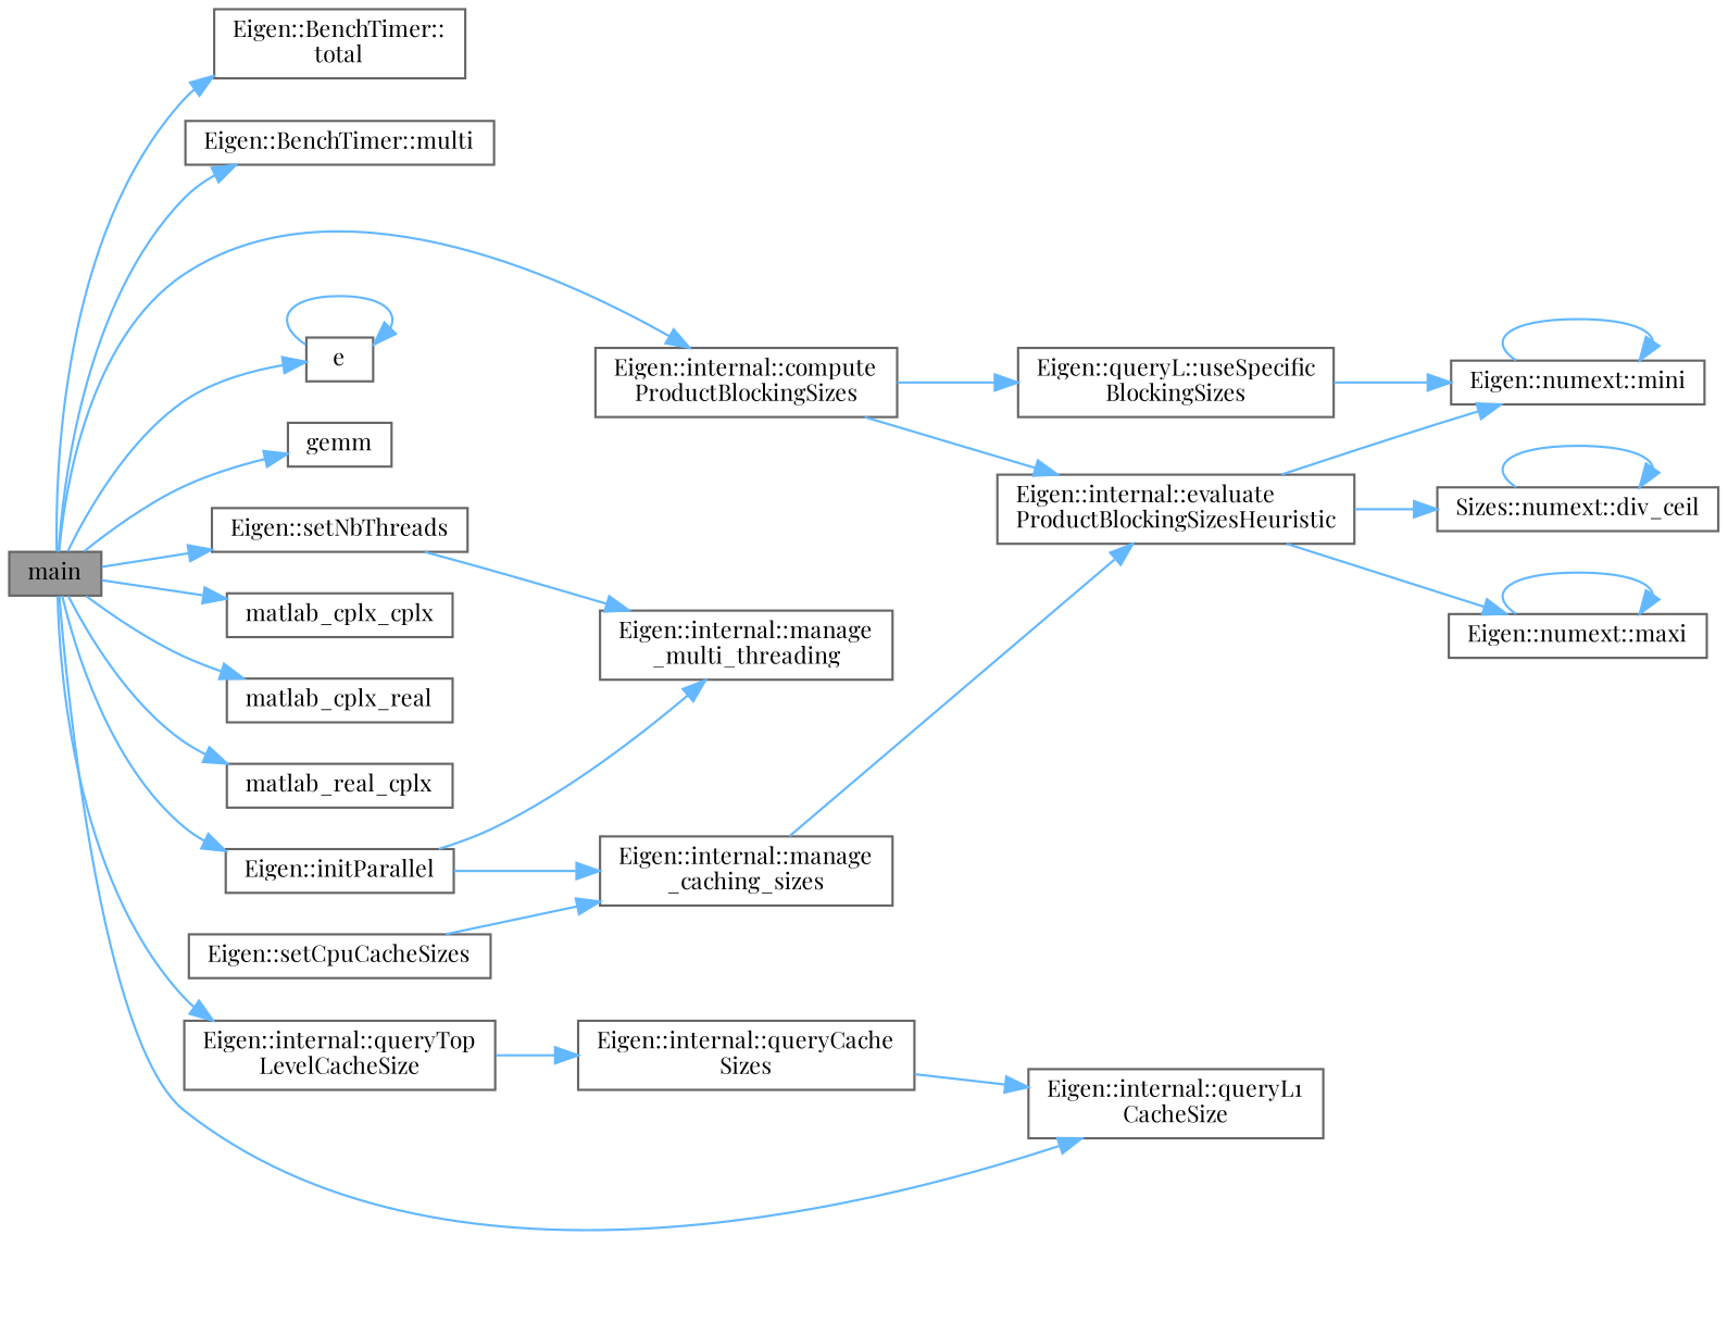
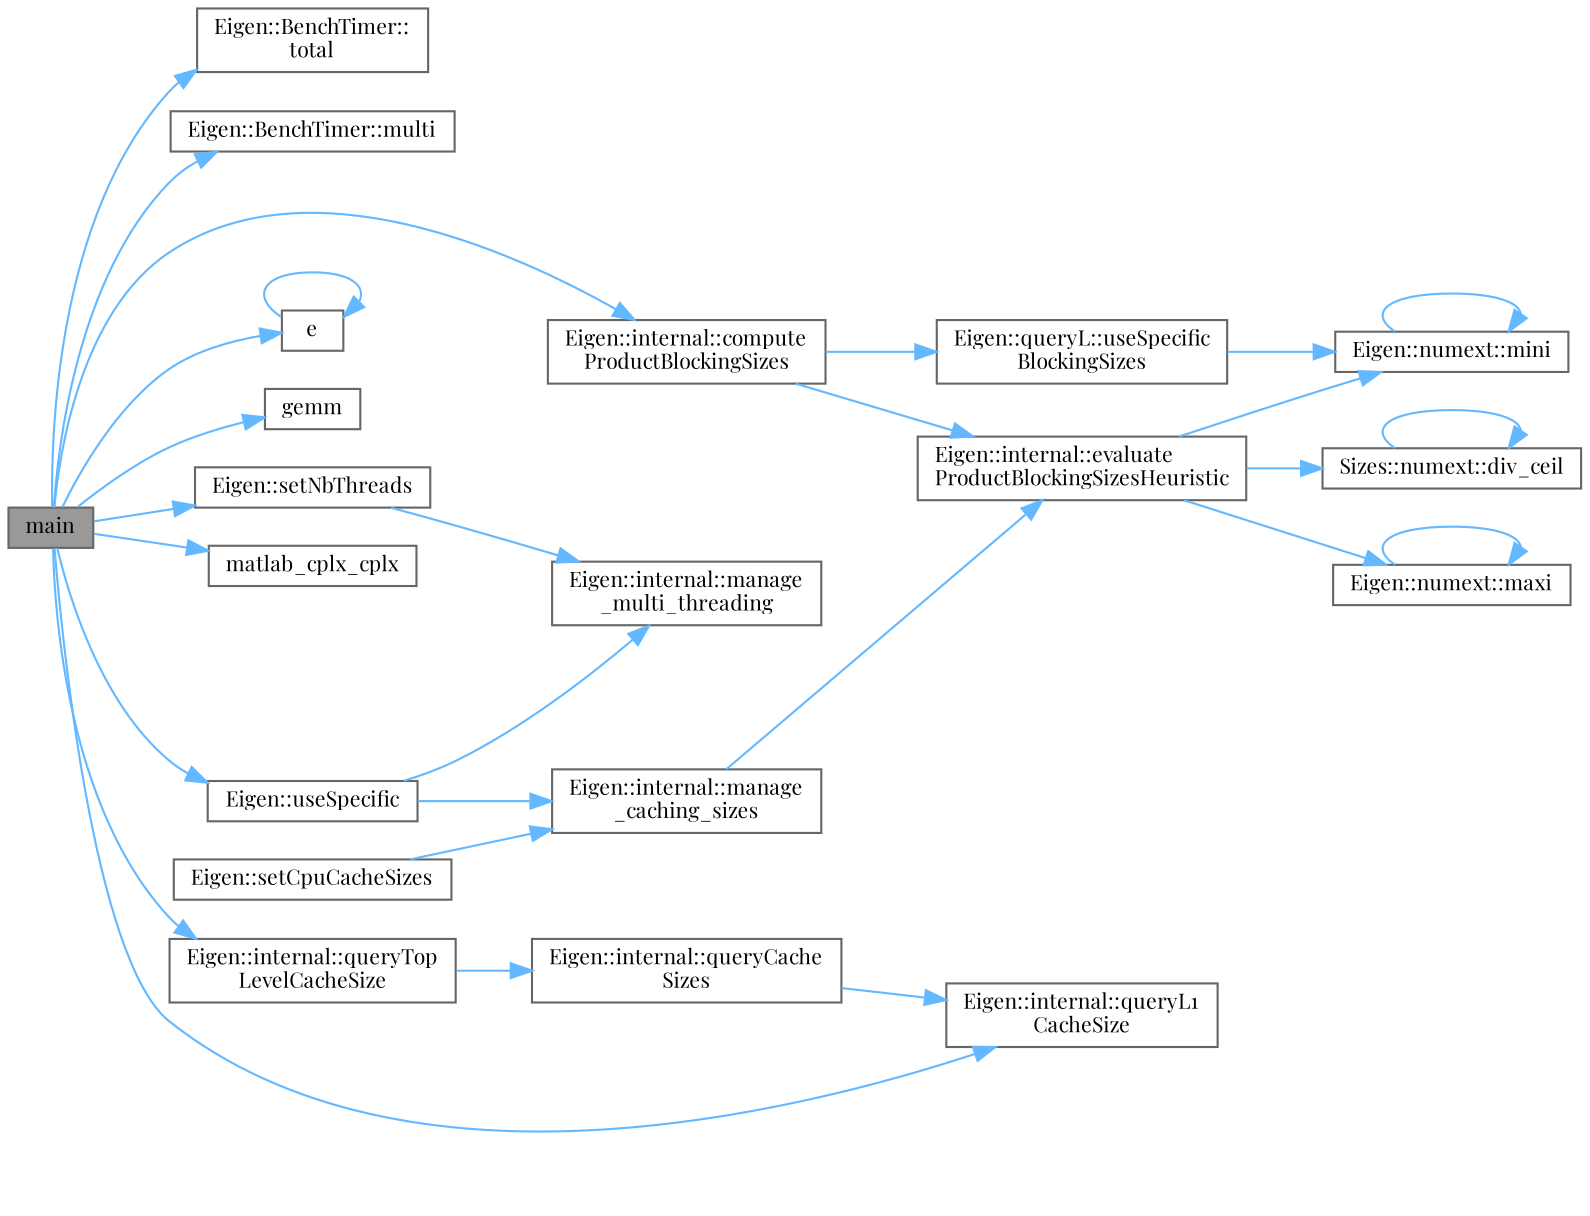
  digraph {
    fontname="Playfair Display"
    rankdir=LR
    node [color=grey40 fillcolor=white fontname="Playfair Display" fontsize=10 shape=box style=filled]
    edge [color=steelblue1 fontname="Playfair Display" fontsize=10 labelfontname=Helvetica labelfontsize=10 style=solid]
    n1 [color=gray40 fillcolor=grey60 fontcolor=black height=0.2 label=main width=0.4]
    n2 [height=0.2 label="Eigen::BenchTimer::multi" width=0.4]
    n3 [height=0.2 label="Eigen::internal::compute\lProductBlockingSizes" width=0.4]
    n4 [height=0.2 label=e width=0.4]
    n5 [height=0.2 label=gemm width=0.4]
-   n6 [height=0.2 label="Eigen::initParallel" width=0.4]
+   n6 [height=0.2 label="Eigen::useSpecific" width=0.4]
    n7 [height=0.2 label=matlab_cplx_cplx width=0.4]
-   n8 [height=0.2 label=matlab_cplx_real width=0.4]
-   n9 [height=0.2 label=matlab_real_cplx width=0.4]
    n10 [height=0.2 label="Eigen::internal::queryL1\lCacheSize" width=0.4]
    n11 [height=0.2 label="Eigen::internal::queryTop\lLevelCacheSize" width=0.4]
    n12 [height=0.2 label="Eigen::setNbThreads" width=0.4]
    n13 [height=0.2 label="Eigen::BenchTimer::\ltotal" width=0.4]
    n14 [height=0.2 label="Eigen::internal::evaluate\lProductBlockingSizesHeuristic" width=0.4]
    n15 [height=0.2 label="Eigen::queryL::useSpecific\lBlockingSizes" width=0.4]
    n16 [height=0.2 label="Eigen::internal::manage\l_caching_sizes" width=0.4]
    n17 [height=0.2 label="Eigen::internal::manage\l_multi_threading" width=0.4]
    n18 [height=0.2 label="Eigen::internal::queryCache\lSizes" width=0.4]
    n19 [height=0.2 label="Eigen::setCpuCacheSizes" width=0.4]
    n20 [height=0.2 label="Sizes::numext::div_ceil" width=0.4]
    n21 [height=0.2 label="Eigen::numext::maxi" width=0.4]
    n22 [height=0.2 label="Eigen::numext::mini" width=0.4]
    n1 -> n2
    n1 -> n3
    n1 -> n4
    n1 -> n5
    n1 -> n6
    n1 -> n7
-   n1 -> n8
-   n1 -> n9
    n1 -> n10
    n1 -> n11
    n1 -> n12
    n1 -> n13
    n3 -> n14
    n3 -> n15
    n4 -> n4
    n6 -> n16
    n6 -> n17
    n11 -> n18
    n12 -> n17
    n14 -> n20
    n14 -> n21
    n14 -> n22
    n15 -> n22
    n16 -> n14
    n18 -> n10
    n19 -> n16
    n20 -> n20
    n21 -> n21
    n22 -> n22
  }
